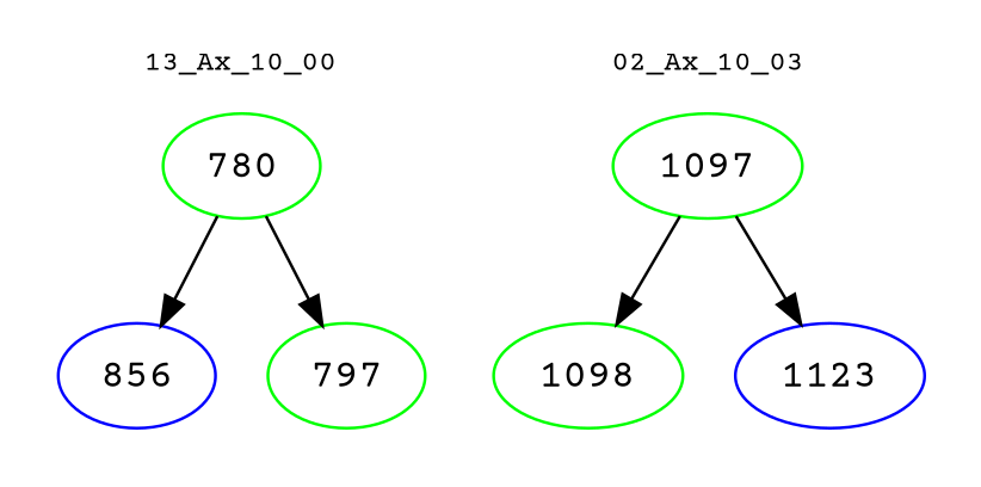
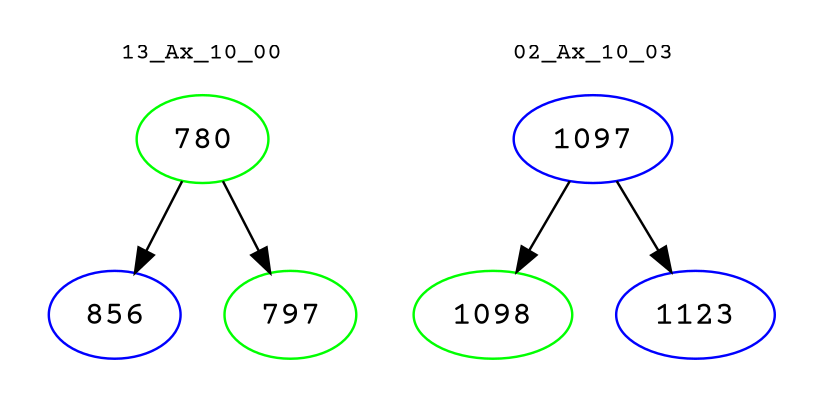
  digraph {
    fontname="Courier Prime"
    node [color=green fontname="Courier Prime"]
    edge [color=black fontname="Courier Prime"]
    n1 [label=780]
    n2 [color=blue label=856]
    n3 [label=797]
-   n4 [label=1097]
+   n4 [color=blue label=1097]
    n5 [label=1098]
    n6 [color=blue label=1123]
    subgraph cluster_1 {
      color=white
      fontsize=10
      label="13_Ax_10_00"
      n1
      n2
      n3
    }
    subgraph cluster_2 {
      color=white
      fontsize=10
      label="02_Ax_10_03"
      n4
      n5
      n6
    }
    n1 -> n2
    n1 -> n3
    n4 -> n5
    n4 -> n6
  }
